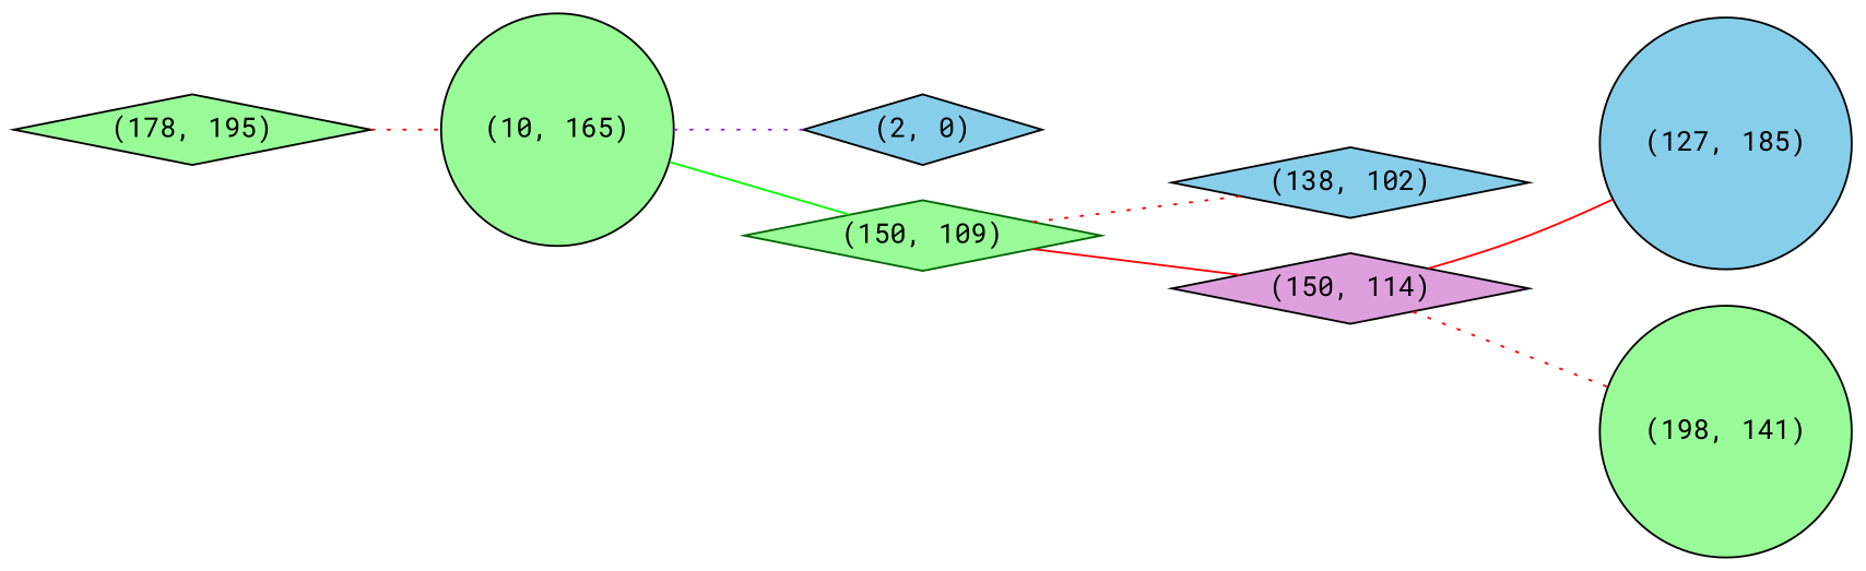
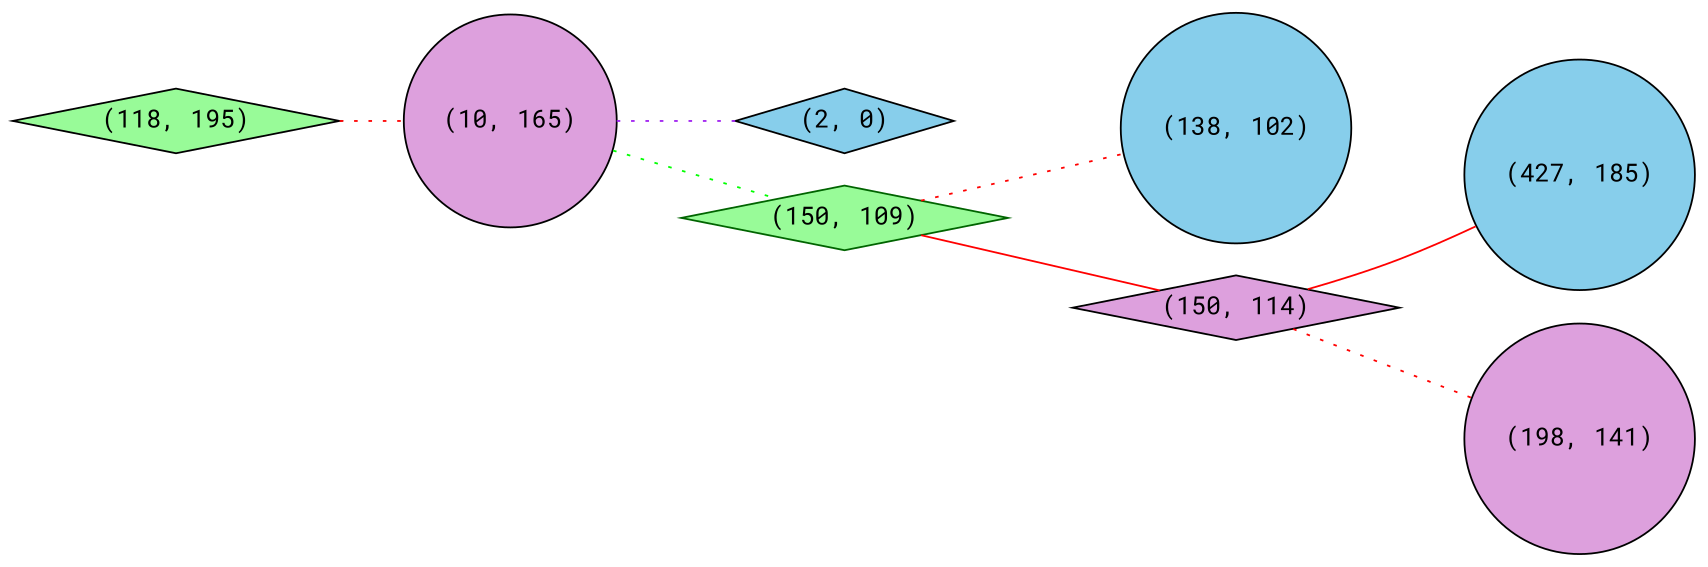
  graph {
    fontname="Roboto Mono"
    rankdir=LR
    node [color=black fillcolor=plum fontname="Roboto Mono" shape=diamond style=filled]
    edge [color=red fontname="Roboto Mono" style=dotted weight=1]
-   "(118, 195)" [fillcolor=palegreen label="(178, 195)"]
-   "(10, 165)" [fillcolor=palegreen shape=circle]
+   "(118, 195)" [fillcolor=palegreen]
+   "(10, 165)" [shape=circle]
    n3 [fillcolor=skyblue label="(2, 0)"]
    "(150, 109)" [color=darkgreen fillcolor=palegreen]
-   "(127, 185)" [fillcolor=skyblue shape=circle]
-   "(138, 102)" [fillcolor=skyblue]
+   "(127, 185)" [fillcolor=skyblue shape=circle label="(427, 185)"]
+   "(138, 102)" [fillcolor=skyblue shape=circle]
    "(150, 114)"
-   "(198, 141)" [fillcolor=palegreen shape=circle]
+   "(198, 141)" [shape=circle]
    "(118, 195)" -- "(10, 165)"
    "(10, 165)" -- n3 [color=purple weight=4]
-   "(10, 165)" -- "(150, 109)" [color=green style=solid weight=2]
+   "(10, 165)" -- "(150, 109)" [color=green weight=2]
    "(150, 109)" -- "(138, 102)"
    "(150, 109)" -- "(150, 114)" [style=solid]
    "(150, 114)" -- "(127, 185)" [style=solid]
    "(150, 114)" -- "(198, 141)"
  }
